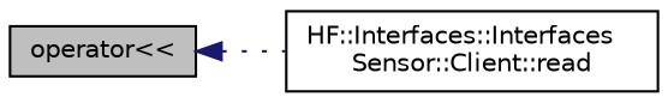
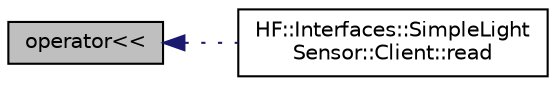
  digraph {
    rankdir=LR
    node [color=black fontname=Helvetica fontsize=10 shape=record style=filled]
    n1 [fillcolor=grey75 fontcolor=black height=0.2 label="operator\<\<" width=0.4]
-   n2 [fillcolor=white height=0.2 label="HF::Interfaces::Interfaces\lSensor::Client::read" width=0.4]
+   n2 [fillcolor=white height=0.2 label="HF::Interfaces::SimpleLight\lSensor::Client::read" width=0.4]
    n1 -> n2 [color=midnightblue dir=back fontname=Helvetica fontsize=10 labelfontname=Helvetica labelfontsize=10 style=dotted]
  }
